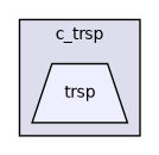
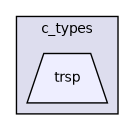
  digraph {
    compound=true
    n1 [fillcolor="#eeeeff" fontname=Helvetica fontsize=10 label=trsp pencolor=black shape=trapezium style=filled]
    subgraph cluster_1 {
      bgcolor="#ddddee"
      fontname=Helvetica
      fontsize=10
-     label=c_trsp
+     label=c_types
      pencolor=black
      n1
    }
  }
